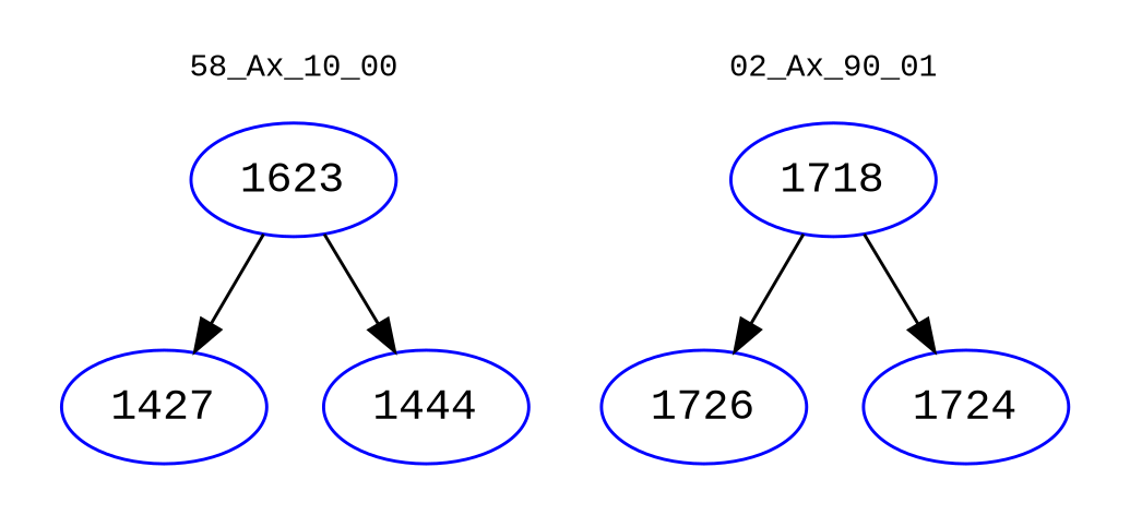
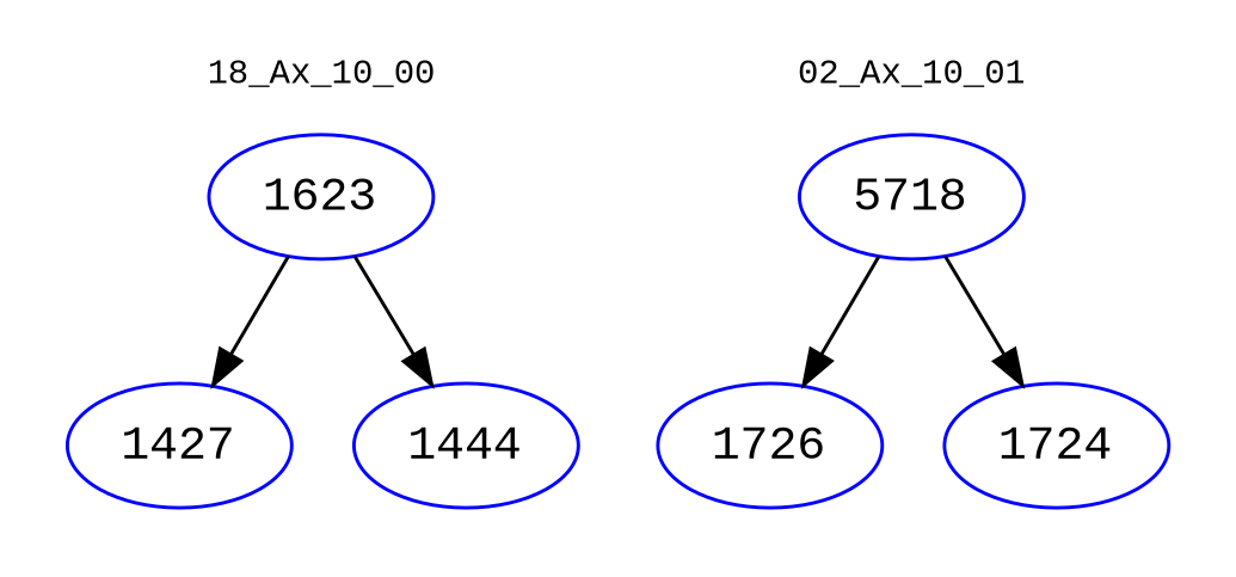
  digraph {
    fontname="Liberation Mono"
    node [color=blue fontname="Liberation Mono"]
    edge [color=black fontname="Liberation Mono"]
    n1 [label=1623]
    n2 [label=1427]
    n3 [label=1444]
-   n4 [label=1718]
+   n4 [label=5718]
    n5 [label=1726]
    n6 [label=1724]
    subgraph cluster_1 {
      color=white
      fontsize=10
-     label="58_Ax_10_00"
+     label="18_Ax_10_00"
      n1
      n2
      n3
    }
    subgraph cluster_2 {
      color=white
      fontsize=10
-     label="02_Ax_90_01"
+     label="02_Ax_10_01"
      n4
      n5
      n6
    }
    n1 -> n2
    n1 -> n3
    n4 -> n5
    n4 -> n6
  }
